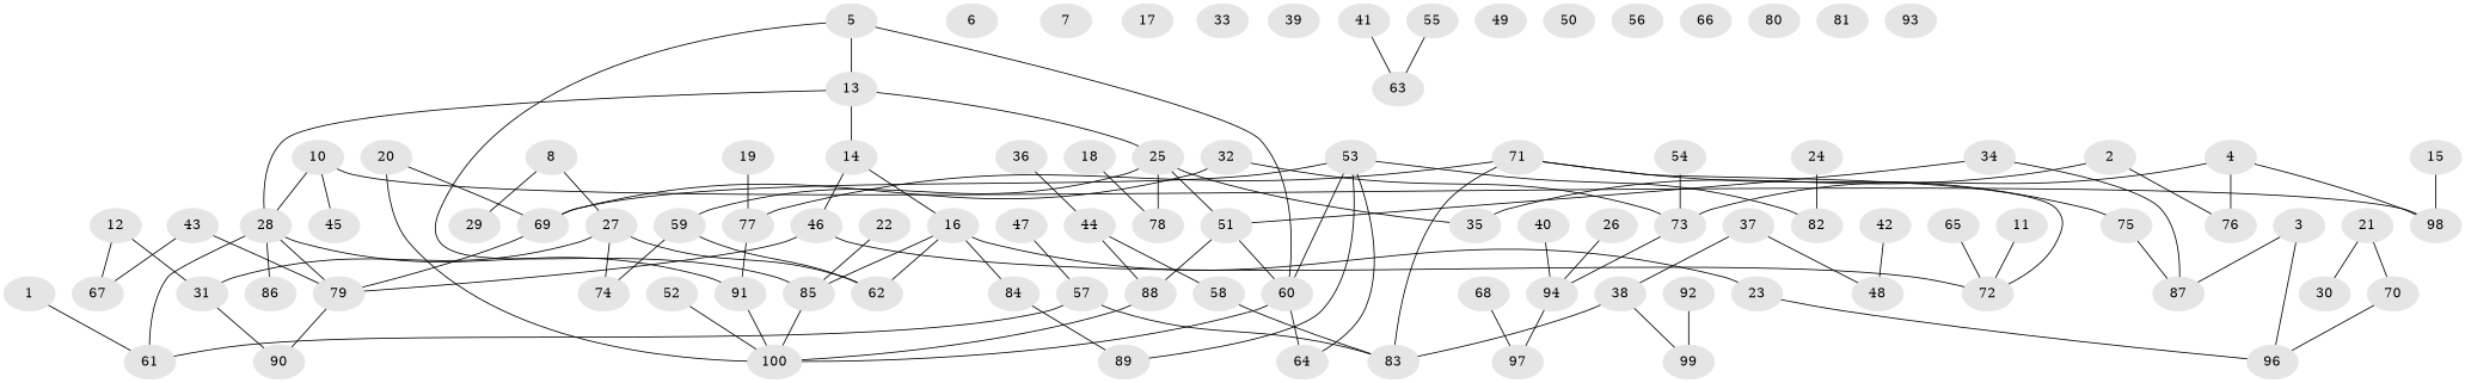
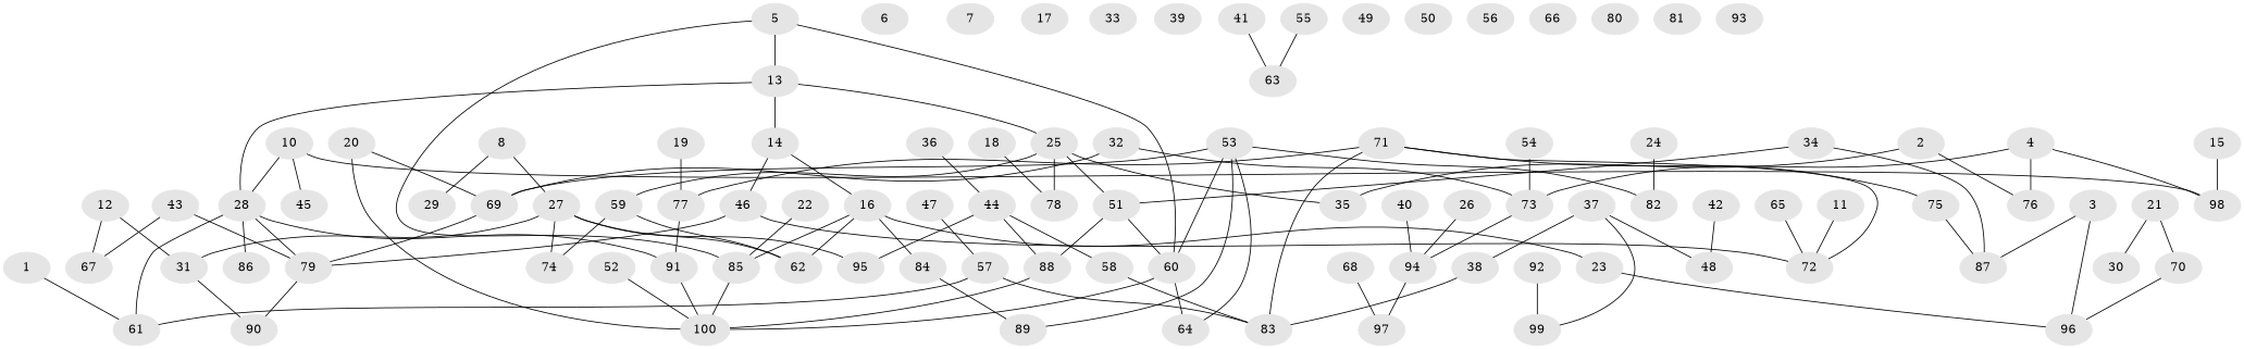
  graph {
    node [color=gray90 style=filled]
    1
    61
    2
    35
    76
    3
    87
    96
    4
    73
    98
    94
    5
    13
    60
    85
    28
    14
    25
    100
    64
    6
    7
    8
    27
    29
    31
    62
    74
+   95
    90
    10
    45
    79
    86
    91
    11
    72
    12
    67
    16
    46
    78
    51
    59
    23
    84
    15
    89
    17
    18
    19
    77
    20
    69
    21
    30
    70
    22
    24
    82
    88
    26
    97
    32
    33
    34
    36
    44
    58
    37
    38
    48
    99
    83
    39
    40
    41
    63
    42
    43
    47
    57
    49
    50
    52
    53
    54
    55
    56
    65
    66
    68
    71
    75
    80
    81
    92
    93
    1 -- 61
    2 -- 35
    2 -- 76
    3 -- 87
    3 -- 96
    4 -- 76
    4 -- 73
    4 -- 98
    73 -- 94
    94 -- 97
    5 -- 13
    5 -- 60
    5 -- 85
    13 -- 28
    13 -- 14
    13 -- 25
    60 -- 100
    60 -- 64
    85 -- 100
    28 -- 61
    28 -- 79
    28 -- 86
    28 -- 91
    14 -- 16
    14 -- 46
    25 -- 35
    25 -- 78
    25 -- 51
    25 -- 59
    8 -- 27
    8 -- 29
    27 -- 31
    27 -- 62
    27 -- 74
+   27 -- 95
    31 -- 90
    10 -- 98
    10 -- 28
    10 -- 45
    79 -- 90
    91 -- 100
    11 -- 72
    12 -- 31
    12 -- 67
    16 -- 85
    16 -- 62
    16 -- 23
    16 -- 84
    46 -- 79
    46 -- 72
    51 -- 60
    51 -- 88
    59 -- 62
    59 -- 74
    23 -- 96
    84 -- 89
    15 -- 98
    18 -- 78
    19 -- 77
    77 -- 91
    20 -- 100
    20 -- 69
    69 -- 79
    21 -- 30
    21 -- 70
    70 -- 96
    22 -- 85
    24 -- 82
    88 -- 100
    26 -- 94
    32 -- 73
    32 -- 69
    34 -- 87
    34 -- 51
    36 -- 44
+   44 -- 95
    44 -- 88
    44 -- 58
    58 -- 83
    37 -- 38
    37 -- 48
-   38 -- 99
+   37 -- 99
    38 -- 83
    40 -- 94
    41 -- 63
    42 -- 48
    43 -- 79
    43 -- 67
    47 -- 57
    57 -- 61
    57 -- 83
    52 -- 100
    53 -- 60
    53 -- 64
    53 -- 89
    53 -- 69
    53 -- 82
    54 -- 73
    55 -- 63
    65 -- 72
    68 -- 97
    71 -- 72
    71 -- 77
    71 -- 83
    71 -- 75
    75 -- 87
    92 -- 99
  }
